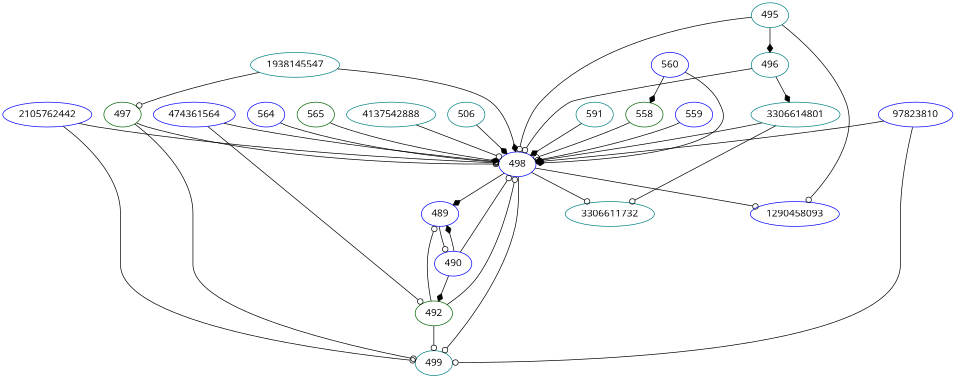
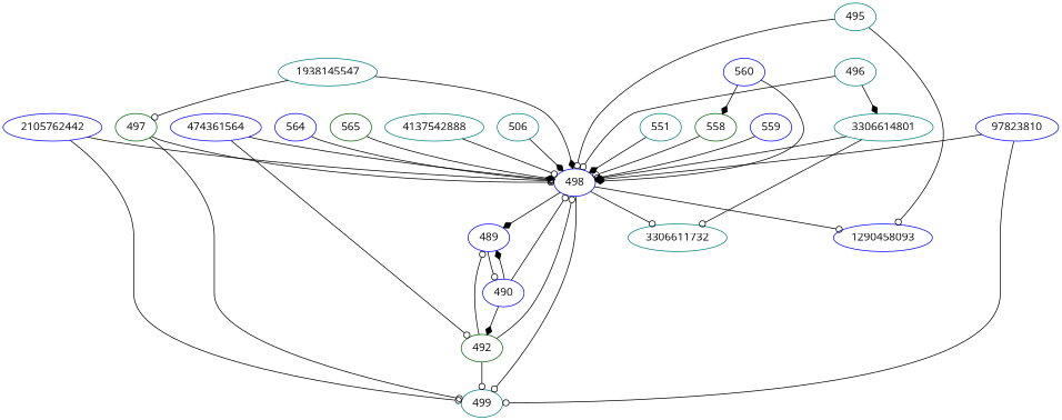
  strict digraph {
    fontname="Open Sans"
    node [color=blue fontname="Open Sans"]
    edge [arrowhead=odot fontname="Open Sans"]
    2105762442
    498
    499 [color=teal]
    3306611732 [color=teal]
    489
    1290458093
    1938145547 [color=teal]
    497 [color=darkgreen]
    3306614801 [color=teal]
-   551 [color=teal label=591]
+   551 [color=teal]
    558 [color=darkgreen]
    560
    559
    564
    565 [color=darkgreen]
    97823810
    474361564
    492 [color=darkgreen]
    4137542888 [color=teal]
    490
    495 [color=teal]
    496 [color=teal]
    506 [color=teal]
    2105762442 -> 498
    2105762442 -> 499
    498 -> 499
    498 -> 3306611732
    498 -> 489 [arrowhead=diamond]
    498 -> 1290458093
    489 -> 490
    1938145547 -> 498 [arrowhead=diamond]
    1938145547 -> 497
    497 -> 498
    497 -> 499
    3306614801 -> 498 [arrowhead=diamond]
    3306614801 -> 3306611732
    551 -> 498 [arrowhead=diamond]
    558 -> 498
    560 -> 498 [arrowhead=diamond]
    560 -> 558 [arrowhead=diamond]
    559 -> 498
    564 -> 498
    565 -> 498 [arrowhead=diamond]
    97823810 -> 498 [arrowhead=diamond]
    97823810 -> 499
    474361564 -> 498
    474361564 -> 492
    492 -> 498
    492 -> 499
    492 -> 489
    4137542888 -> 498
    490 -> 498
    490 -> 489 [arrowhead=diamond]
    490 -> 492 [arrowhead=diamond]
    495 -> 498
    495 -> 1290458093
-   495 -> 496 [arrowhead=diamond]
    496 -> 498
    496 -> 3306614801 [arrowhead=diamond]
    506 -> 498 [arrowhead=diamond]
  }
